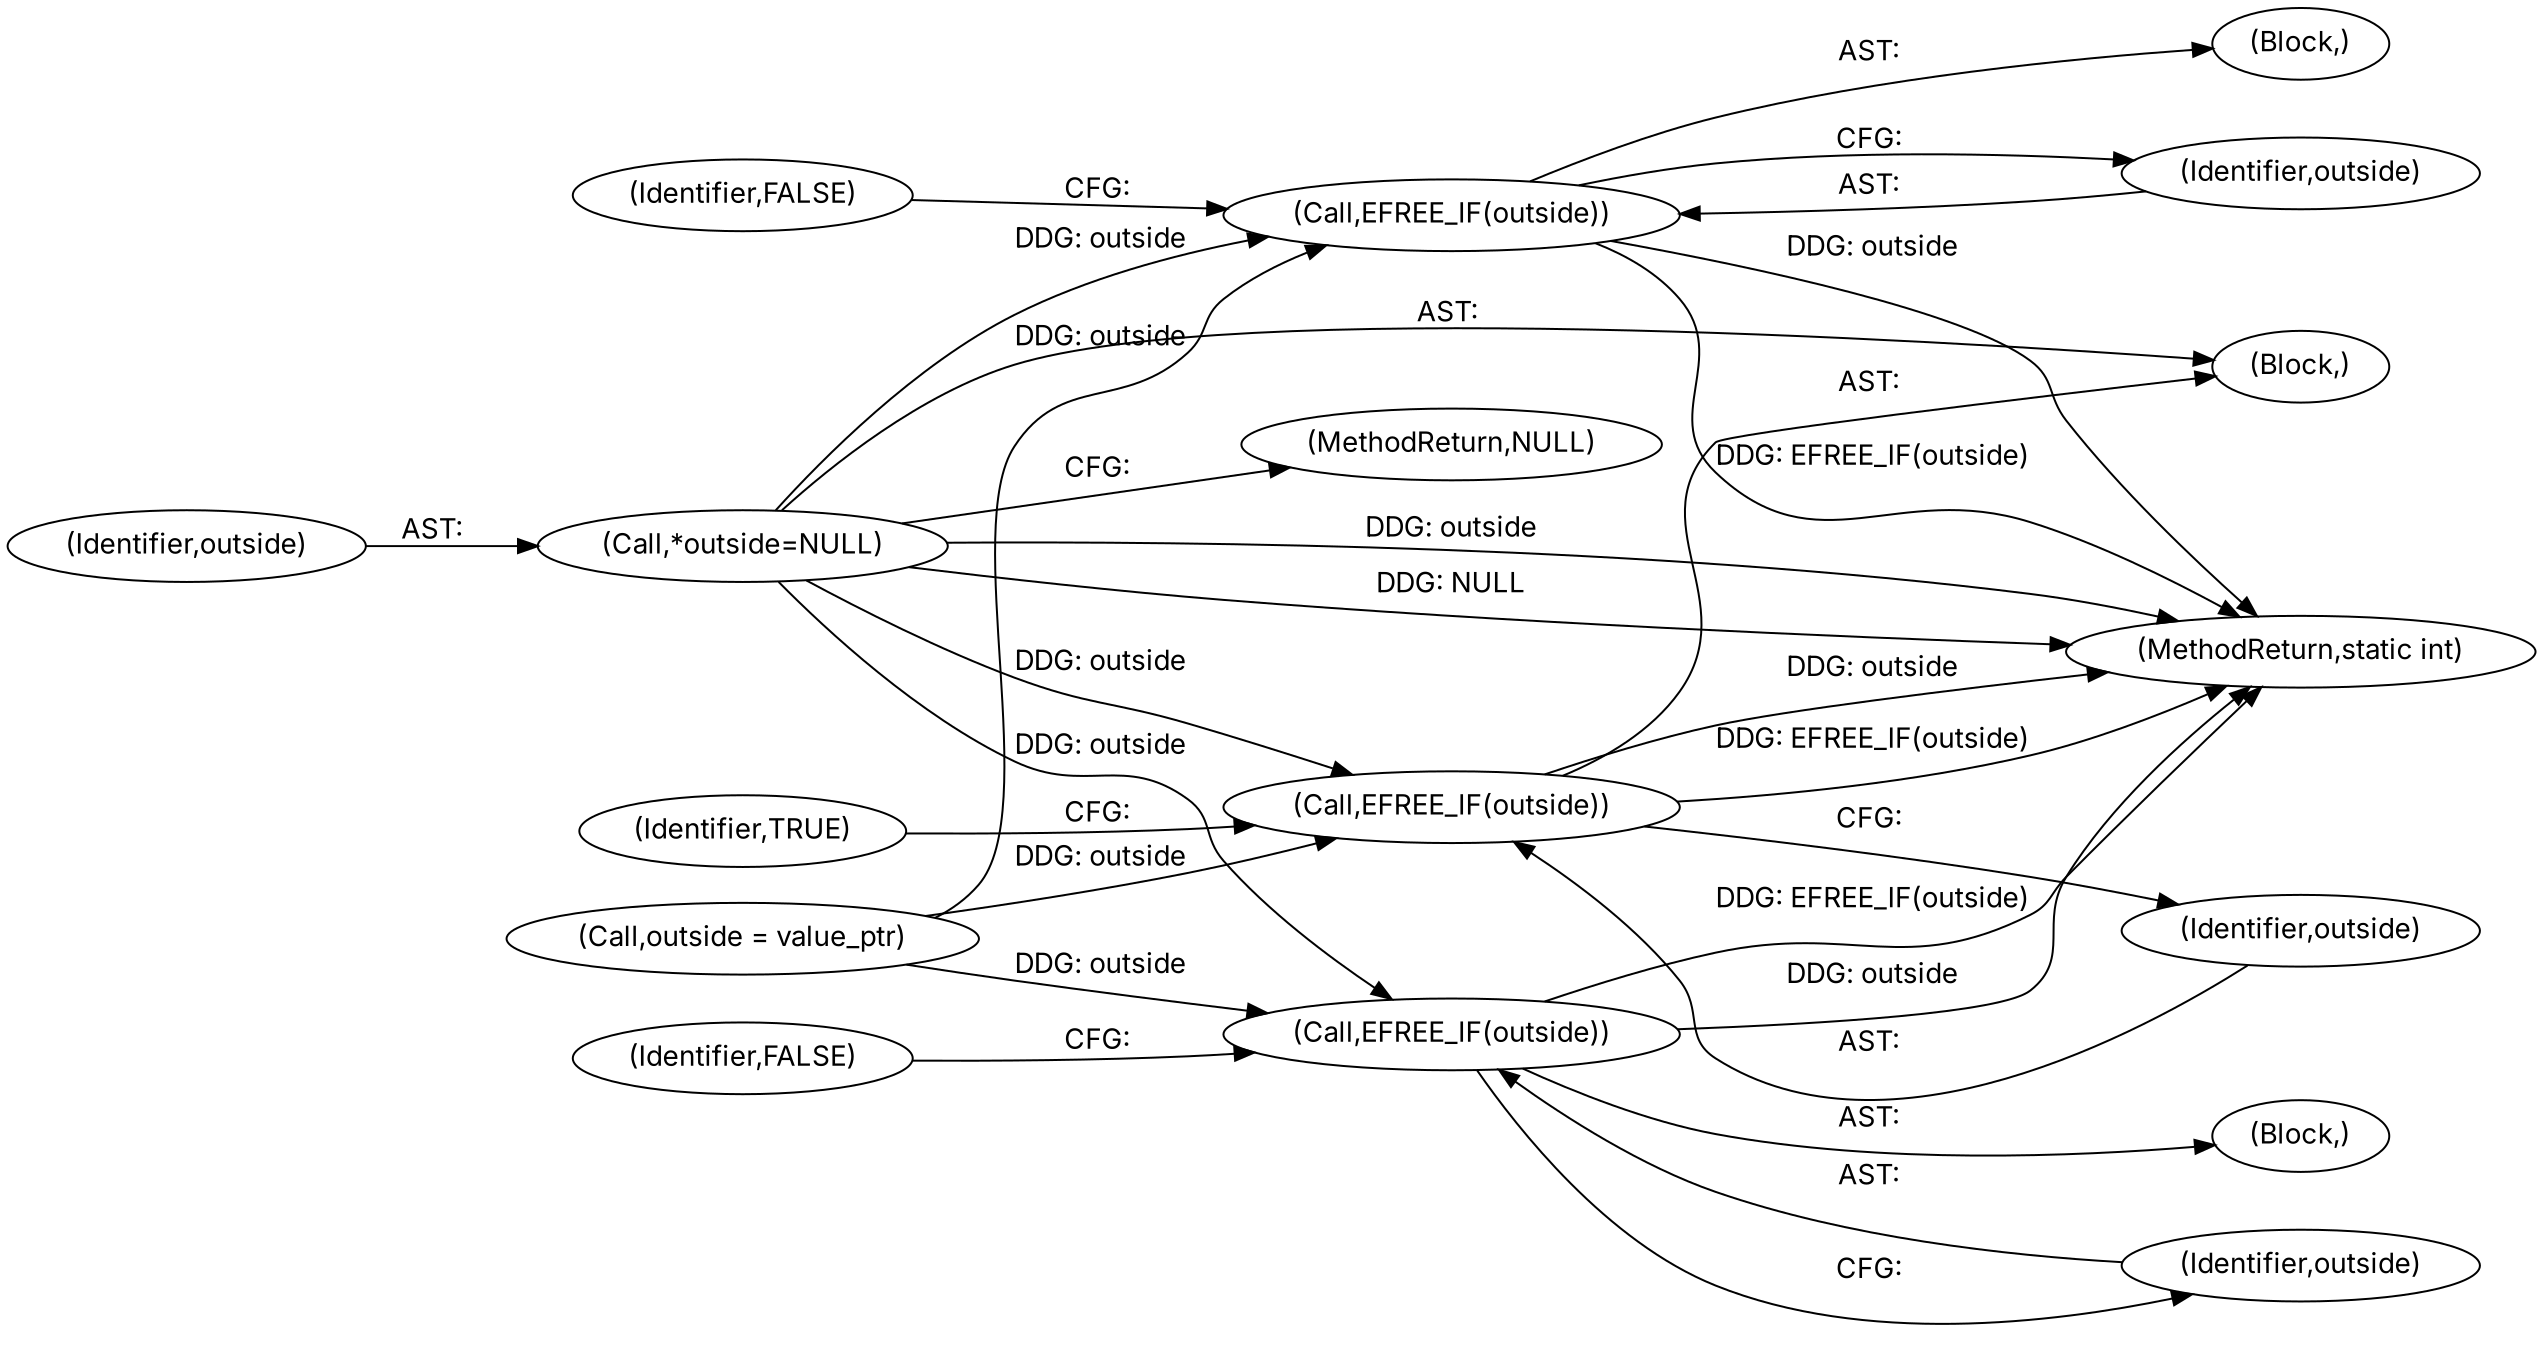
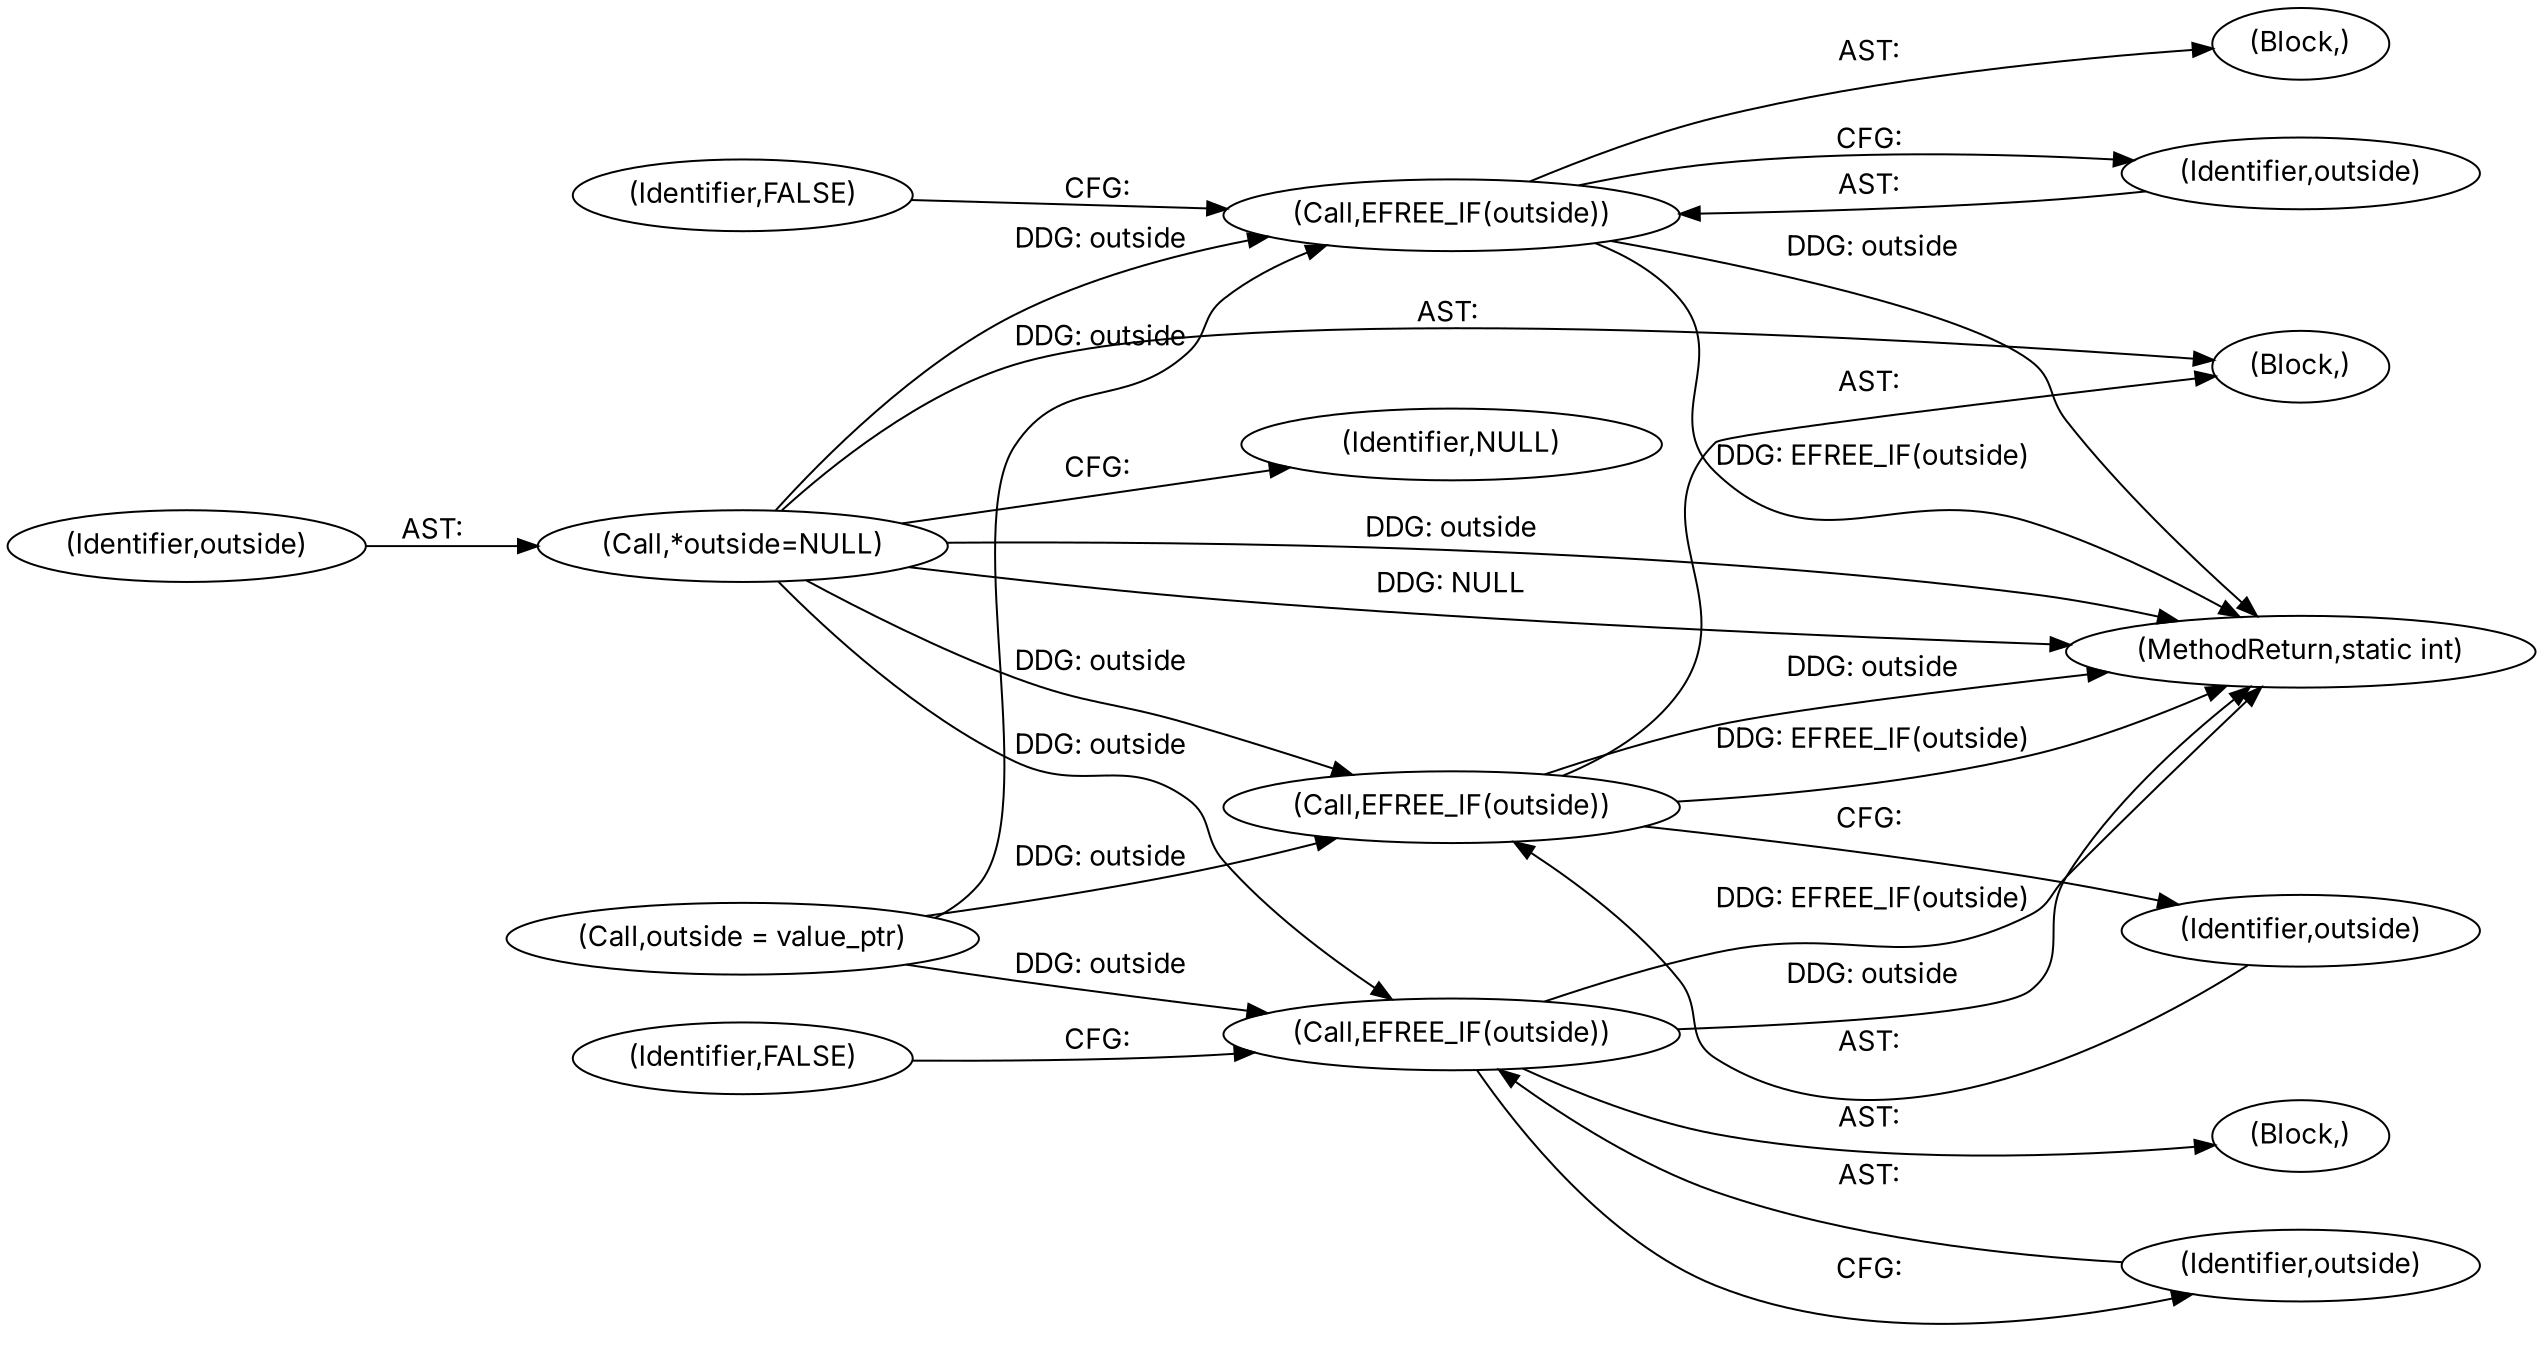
  digraph {
    fontname=Inter
    rankdir=LR
    node [fontname=Inter]
    edge [fontname=Inter]
    n1 [label="(Call,*outside=NULL)"]
    n2 [label="(Call,EFREE_IF(outside))"]
    n3 [label="(Call,EFREE_IF(outside))"]
    n4 [label="(Call,EFREE_IF(outside))"]
-   n5 [label="(MethodReturn,NULL)"]
+   n5 [label="(Identifier,NULL)"]
    n6 [label="(Block,)"]
    n7 [label="(MethodReturn,static int)"]
    n8 [label="(Identifier,outside)"]
    n9 [label="(Block,)"]
    n10 [label="(Block,)"]
    n11 [label="(Identifier,outside)"]
    n12 [label="(Identifier,outside)"]
    n13 [label="(Identifier,FALSE)"]
    n14 [label="(Identifier,outside)"]
-   n15 [label="(Identifier,TRUE)"]
    n16 [label="(Identifier,FALSE)"]
    n17 [label="(Call,outside = value_ptr)"]
    n1 -> n2 [label="DDG: outside"]
    n1 -> n3 [label="DDG: outside"]
    n1 -> n4 [label="DDG: outside"]
    n1 -> n5 [label="CFG: "]
    n1 -> n6 [label="AST: "]
    n1 -> n7 [label="DDG: outside"]
    n1 -> n7 [label="DDG: NULL"]
    n2 -> n7 [label="DDG: outside"]
    n2 -> n7 [label="DDG: EFREE_IF(outside)"]
    n2 -> n8 [label="CFG: "]
    n2 -> n9 [label="AST: "]
    n3 -> n7 [label="DDG: EFREE_IF(outside)"]
    n3 -> n7 [label="DDG: outside"]
    n3 -> n10 [label="AST: "]
    n3 -> n11 [label="CFG: "]
    n4 -> n6 [label="AST: "]
    n4 -> n7 [label="DDG: EFREE_IF(outside)"]
    n4 -> n7 [label="DDG: outside"]
    n4 -> n12 [label="CFG: "]
    n8 -> n2 [label="AST: "]
    n11 -> n3 [label="AST: "]
    n12 -> n4 [label="AST: "]
    n13 -> n3 [label="CFG: "]
    n14 -> n1 [label="AST: "]
-   n15 -> n4 [label="CFG: "]
    n16 -> n2 [label="CFG: "]
    n17 -> n2 [label="DDG: outside"]
    n17 -> n3 [label="DDG: outside"]
    n17 -> n4 [label="DDG: outside"]
  }
